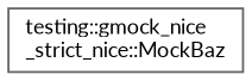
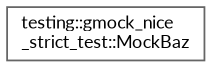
  digraph {
    rankdir=LR
    fontname=Lato
-   n1 [color=grey40 fillcolor=white fontname=Lato fontsize=10 height=0.2 label="testing::gmock_nice\l_strict_nice::MockBaz" shape=box style=filled width=0.4]
+   n1 [color=grey40 fillcolor=white fontname=Lato fontsize=10 height=0.2 label="testing::gmock_nice\l_strict_test::MockBaz" shape=box style=filled width=0.4]
  }
